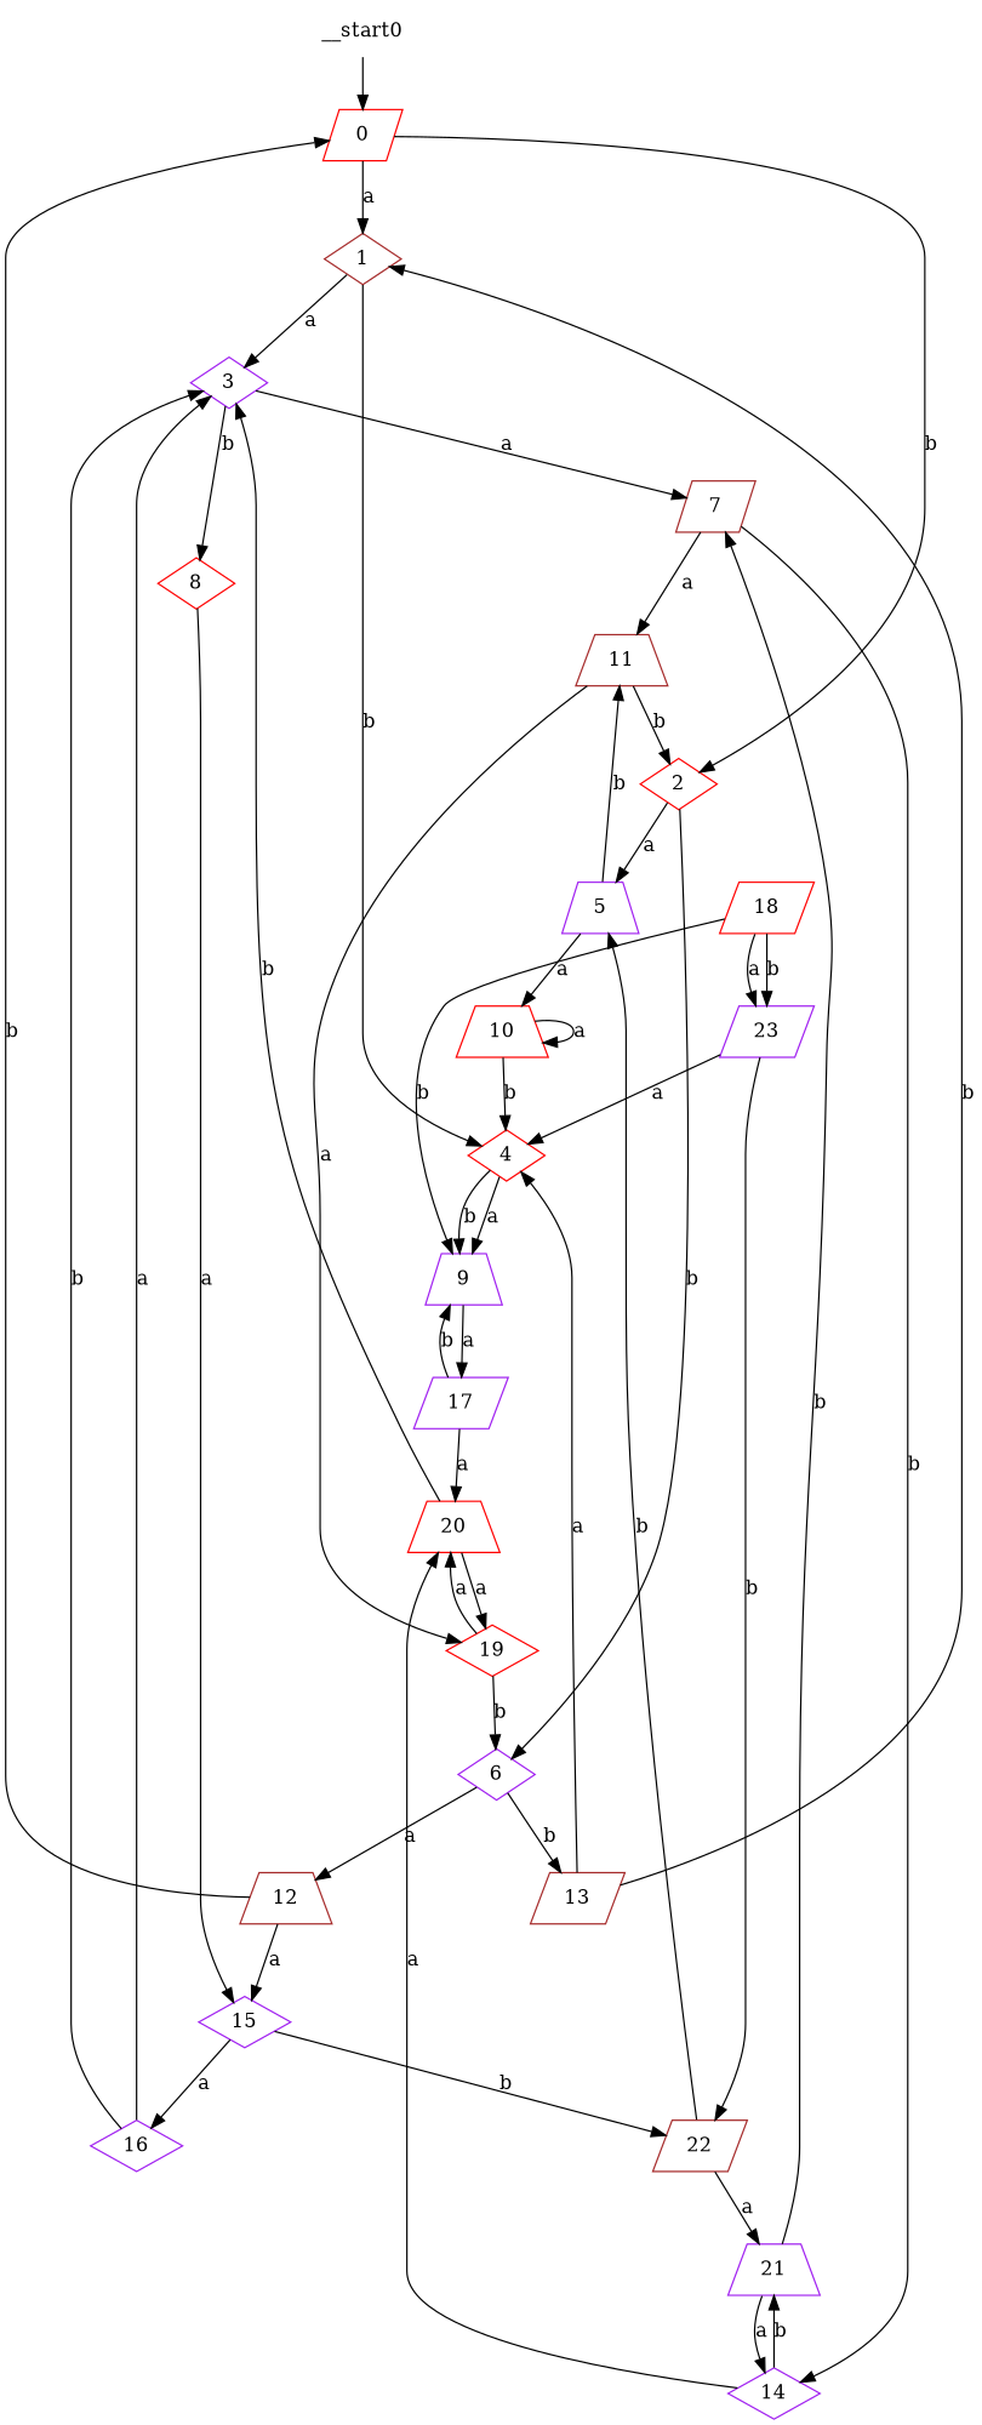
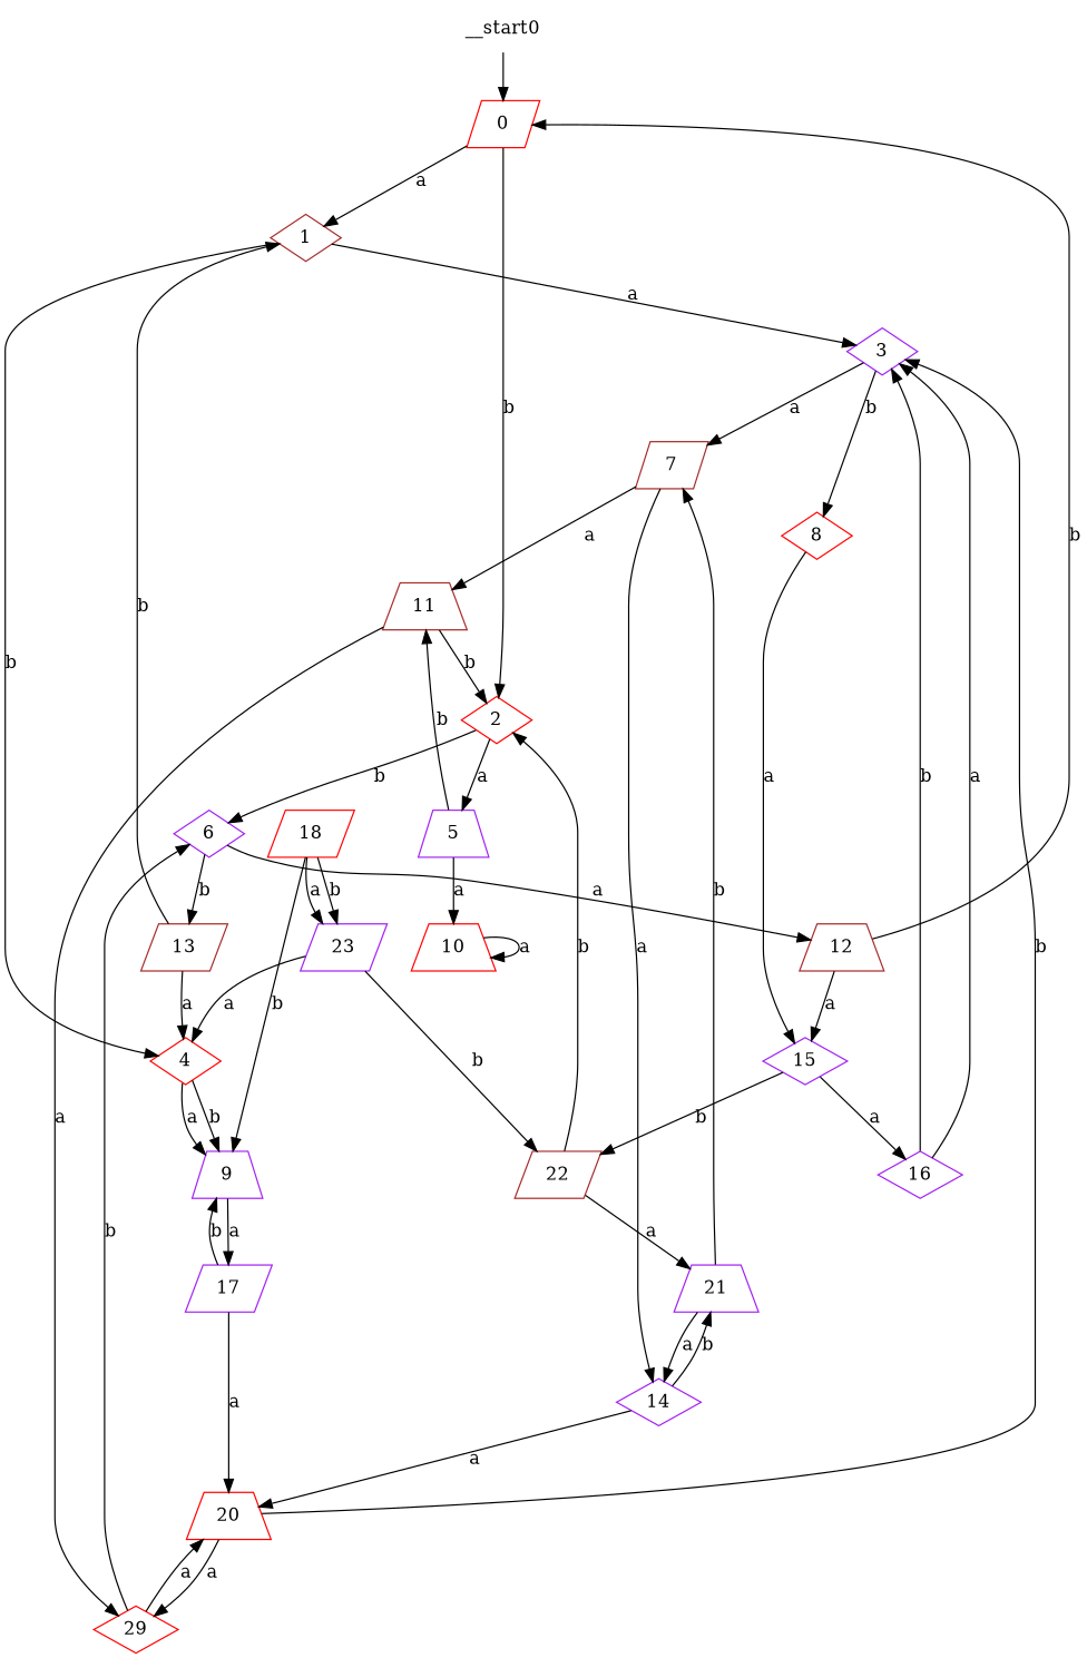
  digraph {
    node [color=purple shape=diamond]
    __start0 [color=red shape=none]
    0 [color=red shape=parallelogram]
    1 [color=brown]
    2 [color=red]
    3
    4 [color=red]
    5 [shape=trapezium]
    6
    7 [color=brown shape=parallelogram]
    8 [color=red]
    9 [shape=trapezium]
    10 [color=red shape=trapezium]
    11 [color=brown shape=trapezium]
    12 [color=brown shape=trapezium]
    13 [color=brown shape=parallelogram]
    14
    15
    17 [shape=parallelogram]
-   19 [color=red]
+   19 [color=red label=29]
    20 [color=red shape=trapezium]
    21 [shape=trapezium]
    16
    22 [color=brown shape=parallelogram]
    18 [color=red shape=parallelogram]
    23 [shape=parallelogram]
    __start0 -> 0
    0 -> 1 [label=a]
    0 -> 2 [label=b]
    1 -> 3 [label=a]
    1 -> 4 [label=b]
    2 -> 5 [label=a]
    2 -> 6 [label=b]
    3 -> 7 [label=a]
    3 -> 8 [label=b]
    4 -> 9 [label=a]
    4 -> 9 [label=b]
    5 -> 10 [label=a]
    5 -> 11 [label=b]
    6 -> 12 [label=a]
    6 -> 13 [label=b]
    7 -> 11 [label=a]
-   7 -> 14 [label=b]
+   7 -> 14 [label=a]
    8 -> 15 [label=a]
    9 -> 17 [label=a]
-   10 -> 4 [label=b]
    10 -> 10 [label=a]
    11 -> 2 [label=b]
    11 -> 19 [label=a]
    12 -> 0 [label=b]
    12 -> 15 [label=a]
    13 -> 1 [label=b]
    13 -> 4 [label=a]
    14 -> 20 [label=a]
    14 -> 21 [label=b]
    15 -> 16 [label=a]
    15 -> 22 [label=b]
    17 -> 9 [label=b]
    17 -> 20 [label=a]
    19 -> 6 [label=b]
    19 -> 20 [label=a]
    20 -> 3 [label=b]
    20 -> 19 [label=a]
    21 -> 7 [label=b]
    21 -> 14 [label=a]
    16 -> 3 [label=a]
    16 -> 3 [label=b]
-   22 -> 5 [label=b]
+   22 -> 2 [label=b]
    22 -> 21 [label=a]
    18 -> 9 [label=b]
    18 -> 23 [label=a]
    18 -> 23 [label=b]
    23 -> 4 [label=a]
    23 -> 22 [label=b]
  }
